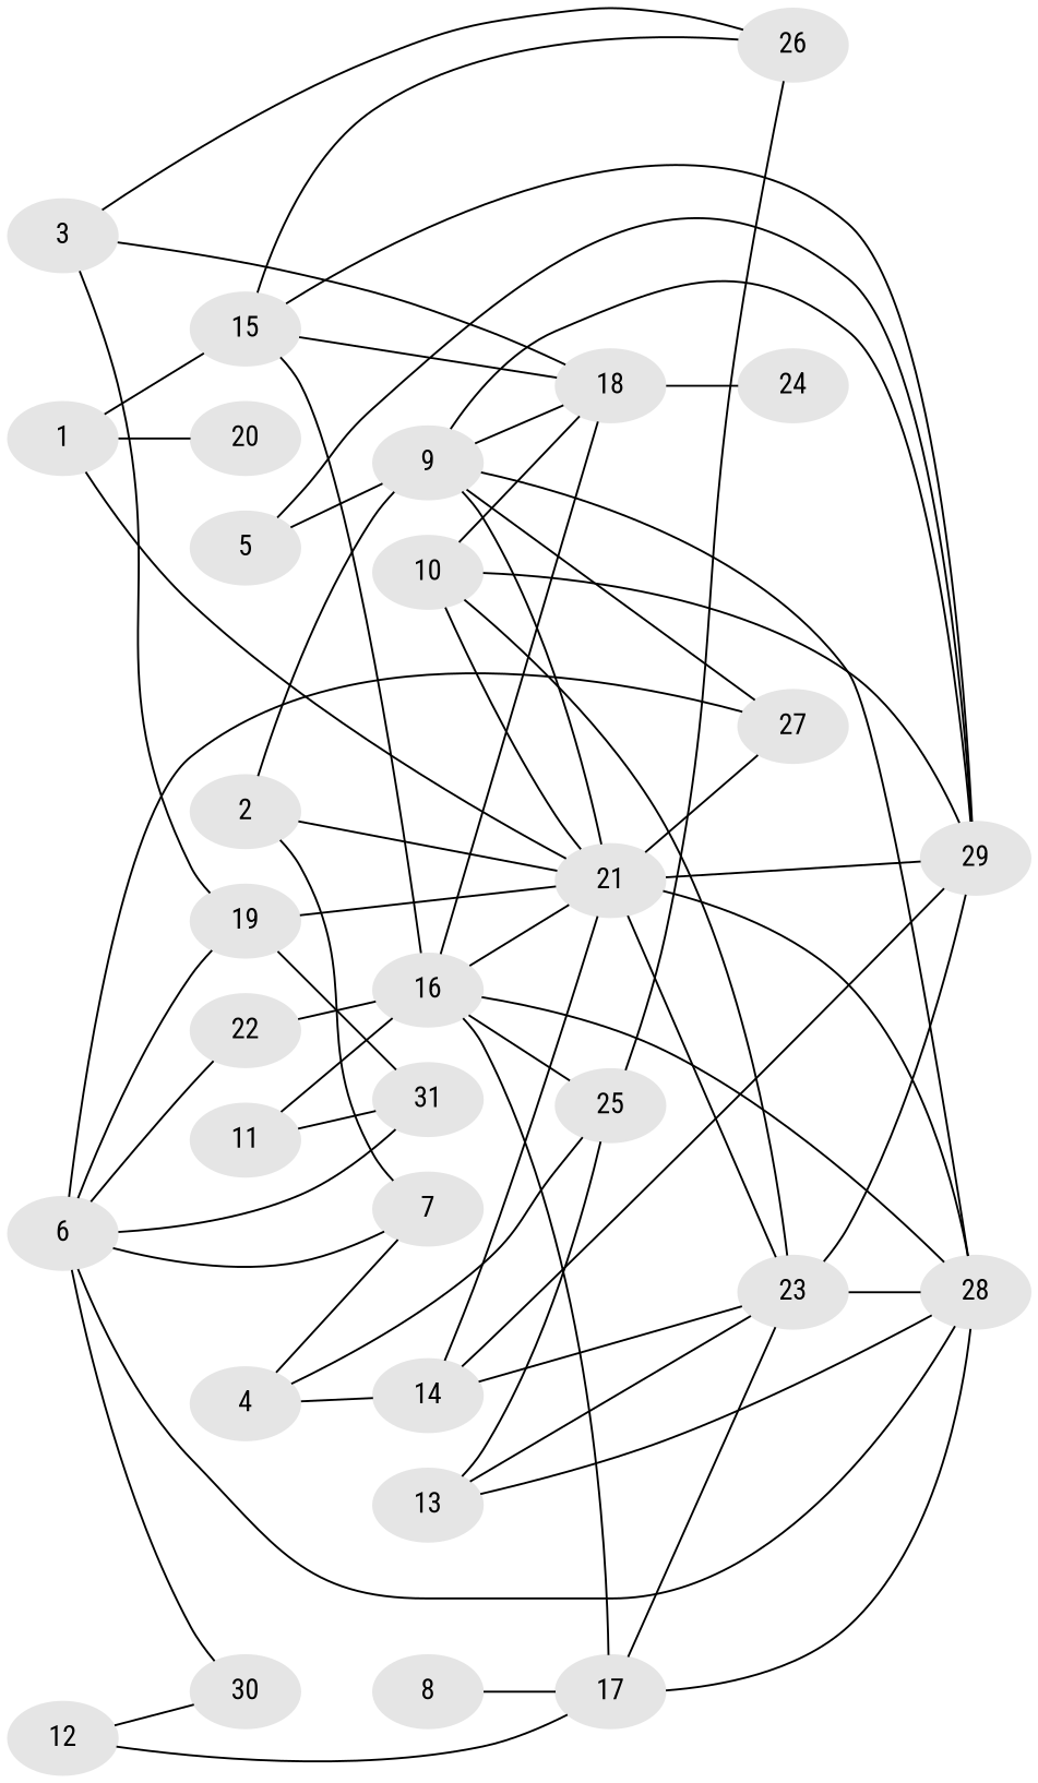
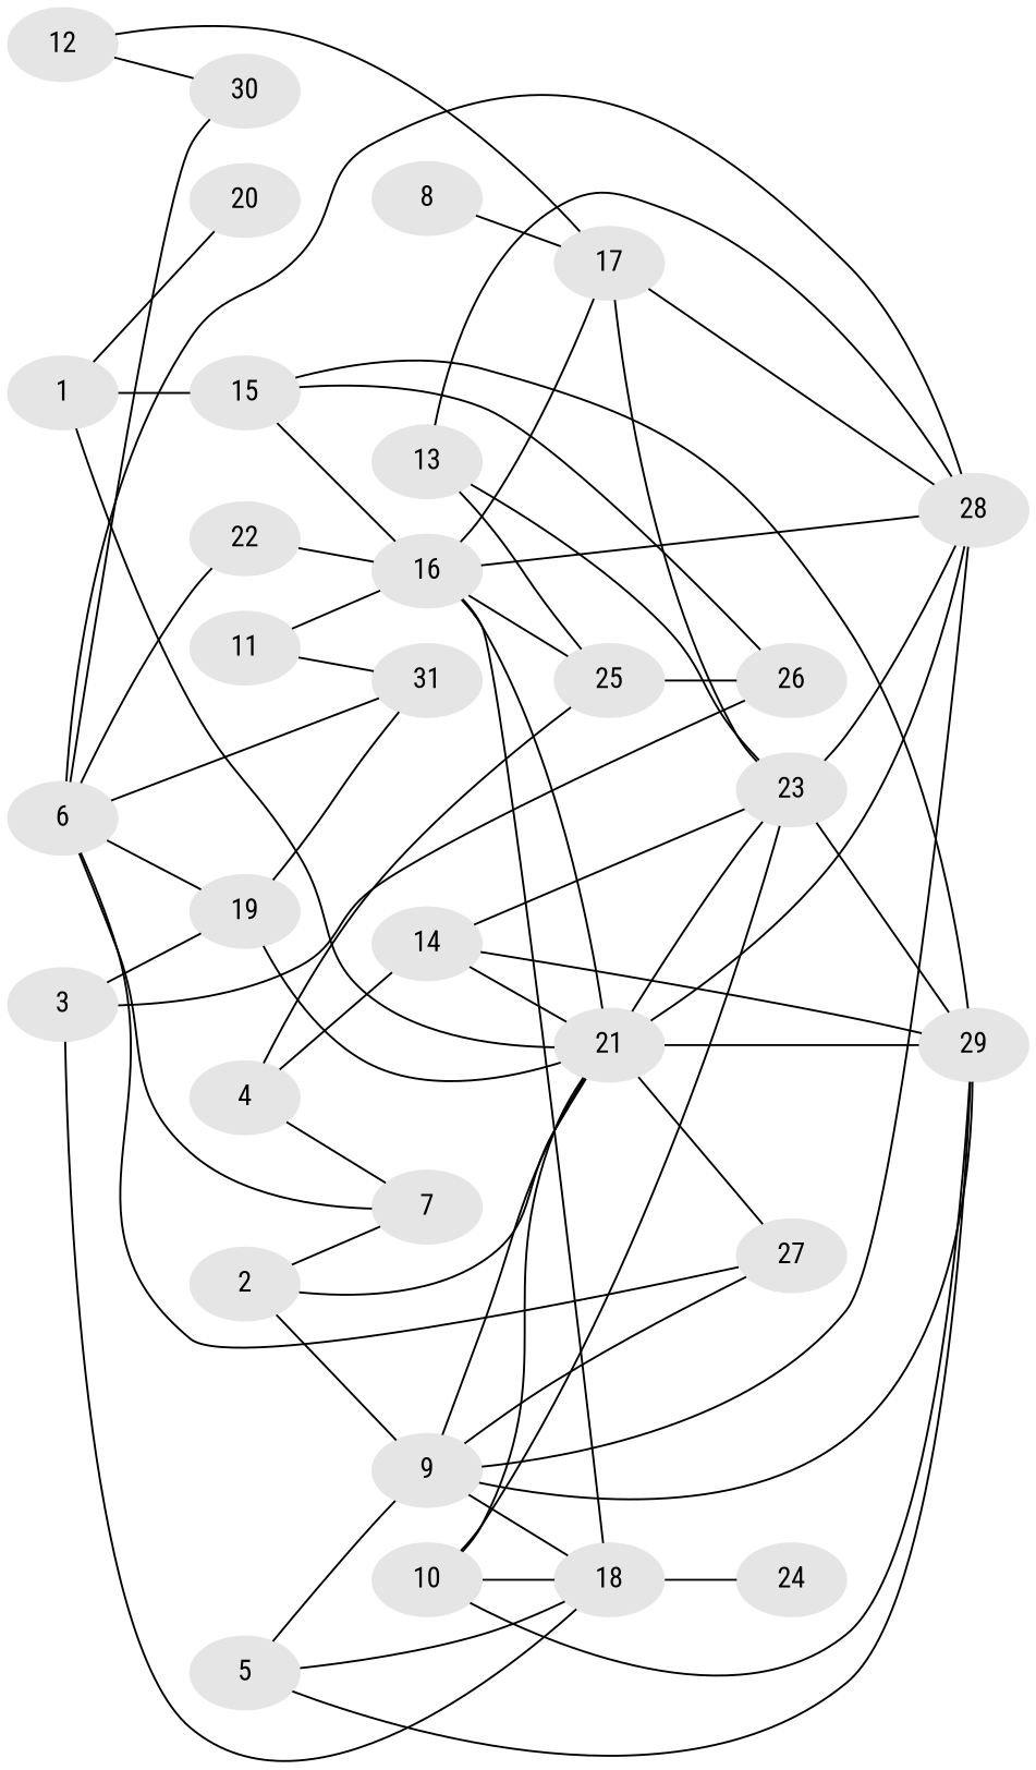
  graph {
    fontname="Roboto Condensed"
    rankdir=LR
    node [color=gray90 fontname="Roboto Condensed" style=filled]
    edge [fontname="Roboto Condensed" weight=1.0]
    1
    15
    20
    21
    18
    26
    29
    16
    27
    28
    23
    2
    7
    9
    3
    19
    24
    31
    4
    14
    25
    5
    6
    22
    30
    8
    17
    10
    11
    12
    13
    1 -- 15 [weight=2.0]
    1 -- 20
    1 -- 21 [weight=2.0]
-   15 -- 18
+   5 -- 18
    15 -- 26
    15 -- 29
    15 -- 16
    21 -- 29 [weight=2.0]
    21 -- 27
    21 -- 28
    21 -- 23
    18 -- 24
    16 -- 21 [weight=2.0]
    16 -- 18
    16 -- 28
    16 -- 25
    16 -- 17
    23 -- 29 [weight=2.0]
    23 -- 28
    2 -- 21
    2 -- 7 [weight=2.0]
    2 -- 9
    9 -- 21
    9 -- 18
    9 -- 29
    9 -- 27
    9 -- 28
    3 -- 18
    3 -- 26
    3 -- 19
    19 -- 21
    19 -- 31
    4 -- 7
    4 -- 14
    4 -- 25
    14 -- 21
    14 -- 29
    14 -- 23
    25 -- 26
    5 -- 29
    5 -- 9
    6 -- 27
    6 -- 28
    6 -- 7
    6 -- 19
    6 -- 31
    6 -- 22
    6 -- 30
    22 -- 16
    8 -- 17
    17 -- 28
    17 -- 23
    10 -- 21
    10 -- 18
    10 -- 29
    10 -- 23
    11 -- 16 [weight=2.0]
    11 -- 31
    12 -- 30
    12 -- 17
    13 -- 28
    13 -- 23
    13 -- 25
  }
